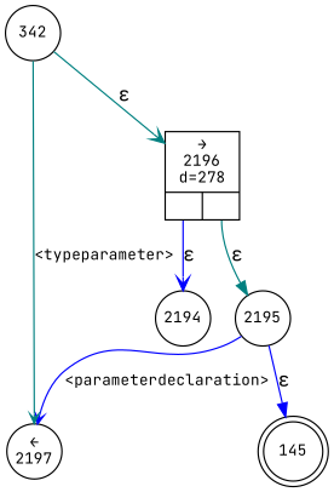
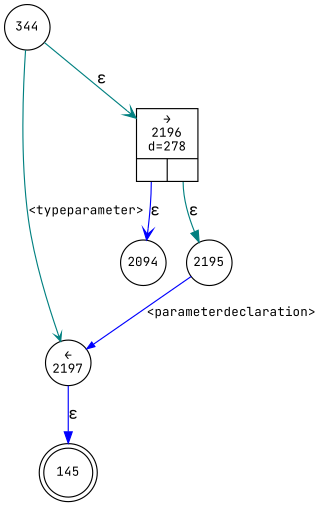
  digraph {
    fontname="JetBrains Mono"
    rankdir=TB
    node [fixedsize=true fontname="JetBrains Mono" fontsize=11 shape=circle peripheries=1]
    edge [arrowhead=normal color=blue fontname="JetBrains Mono"]
    n1 [label=145 shape=doublecircle width=.6 peripheries=""]
-   n2 [label=2194 width=.55]
+   n2 [label=2094 width=.55]
    n3 [label="&larr;\n2197" width=.55]
    n4 [label=2195 width=.55]
    n5 [fixedsize=false label="{&rarr;\n2196\nd=278|{<p0>|<p1>}}" shape=record]
-   n6 [label=342 width=.55]
-   n4 -> n1 [label="&epsilon;"]
-   n4 -> n3 [arrowhead=vee arrowsize=.7 fontsize=11 label="<parameterdeclaration>"]
+   n6 [label=344 width=.55]
+   n3 -> n1 [label="&epsilon;"]
+   n4 -> n3 [arrowsize=.7 fontsize=11 label="<parameterdeclaration>"]
    n5 -> n2 [arrowhead=vee label="&epsilon;" tailport=p0]
    n5 -> n4 [color=teal label="&epsilon;" tailport=p1]
    n6 -> n3 [arrowhead=vee arrowsize=.7 color=teal fontsize=11 label="<typeparameter>"]
    n6 -> n5 [arrowhead=vee color=teal label="&epsilon;"]
  }
